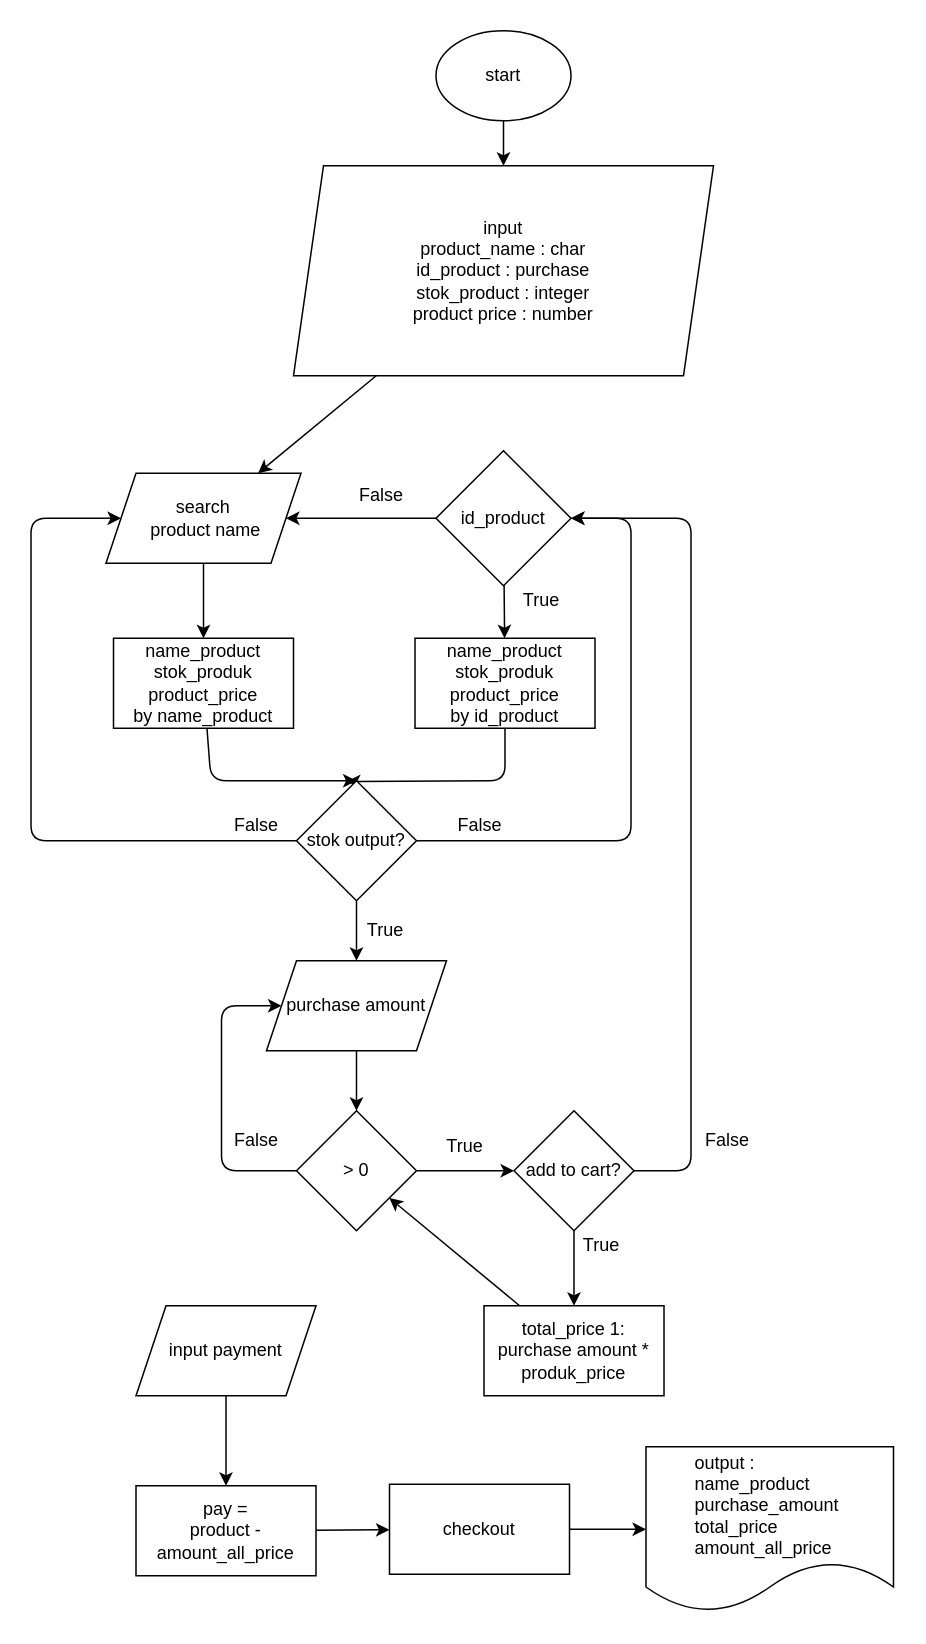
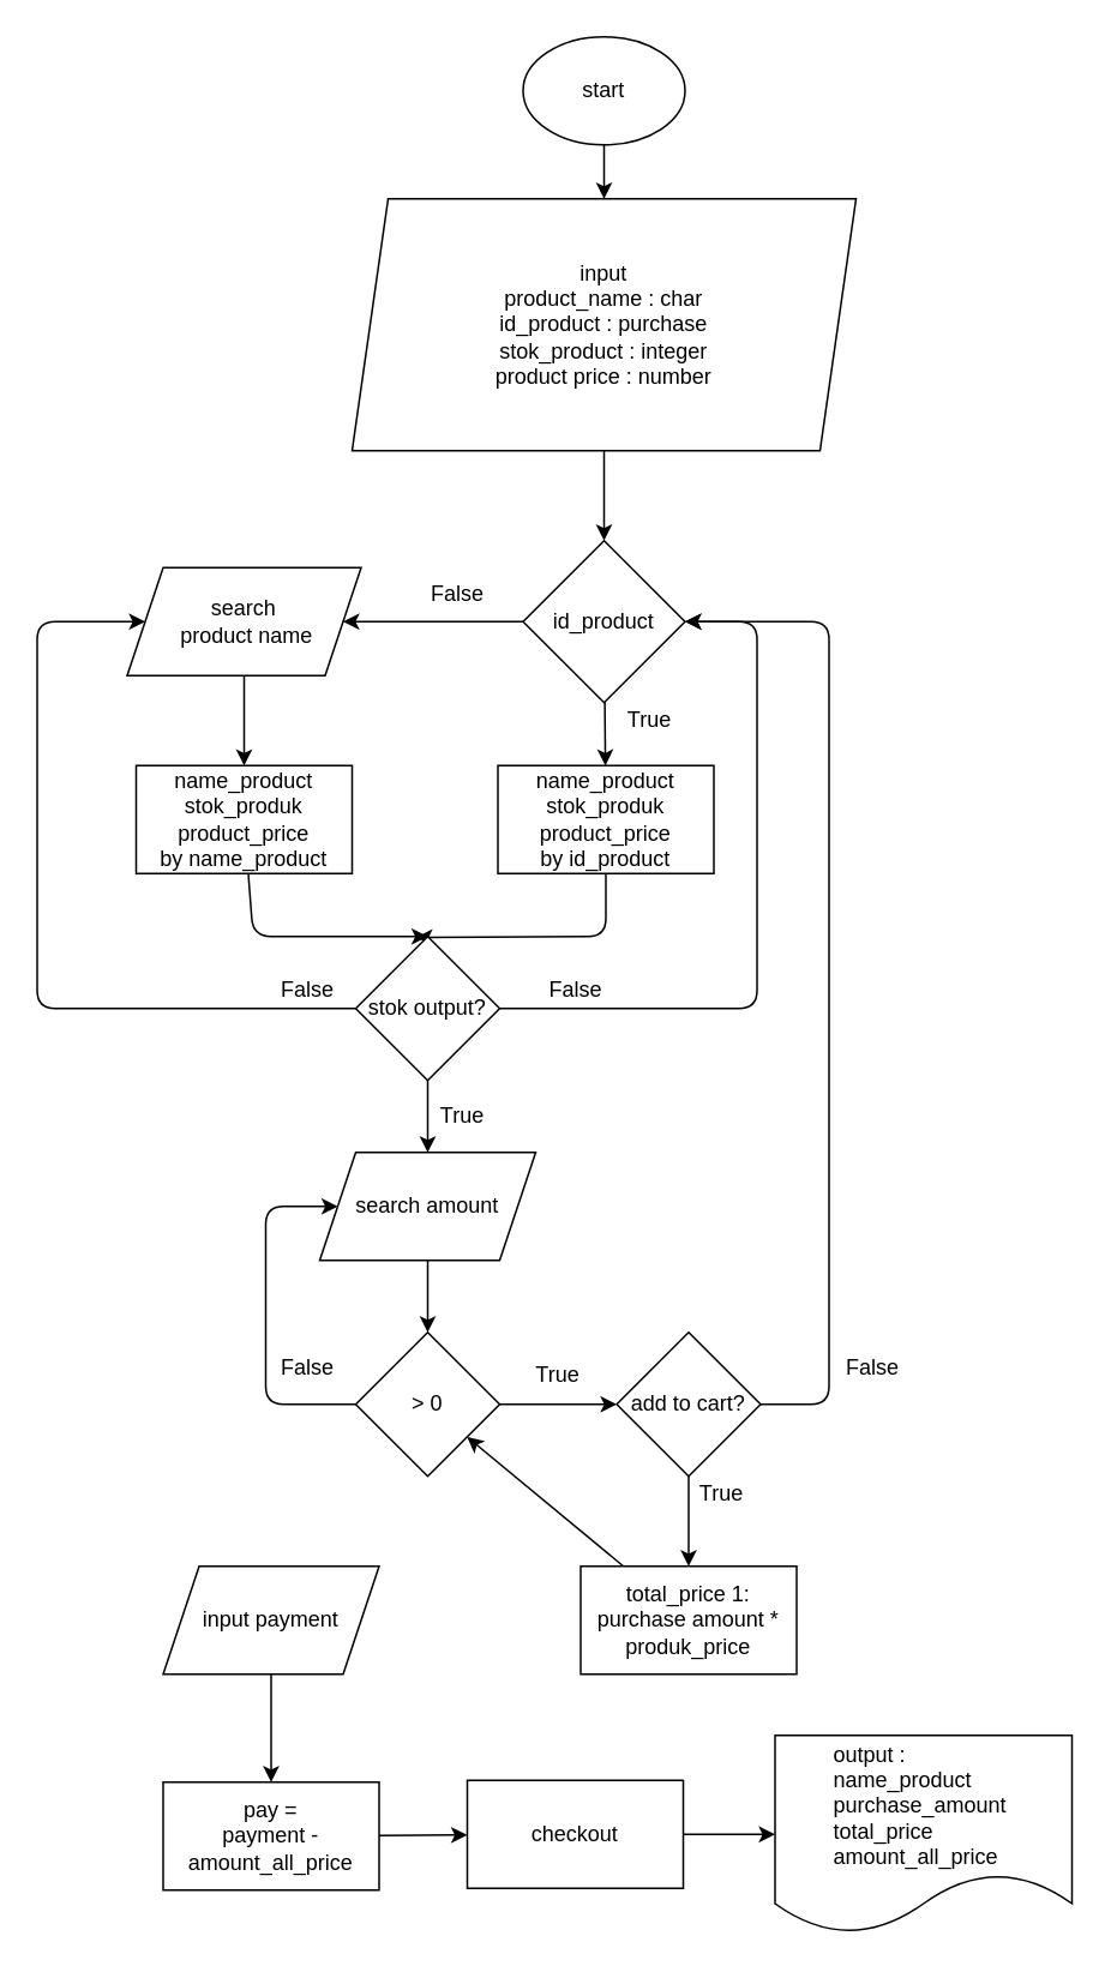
  <mxCell id="0" />
  <mxCell id="1" parent="0" />
  <mxCell id="2" value="" style="edgeStyle=none;html=1;" edge="1" parent="1" source="3" target="5"><mxGeometry relative="1" as="geometry" /></mxCell>
  <mxCell id="3" value="start" style="ellipse;whiteSpace=wrap;html=1;" vertex="1" parent="1"><mxGeometry x="290" y="20" width="90" height="60" as="geometry" /></mxCell>
- <mxCell id="4" value="" style="edgeStyle=none;html=1;" edge="1" parent="1" source="5" target="10"><mxGeometry relative="1" as="geometry" /></mxCell>
+ <mxCell id="4" value="" style="edgeStyle=none;html=1;" edge="1" parent="1" source="5" target="8"><mxGeometry relative="1" as="geometry" /></mxCell>
  <mxCell id="5" value="input&lt;br&gt;product_name : char&lt;br&gt;id_product : purchase&lt;br&gt;stok_product : integer&lt;br&gt;&lt;div style=&quot;text-align: justify&quot;&gt;&lt;span&gt;product price : number&lt;/span&gt;&lt;/div&gt;" style="shape=parallelogram;perimeter=parallelogramPerimeter;whiteSpace=wrap;html=1;fixedSize=1;align=center;" vertex="1" parent="1"><mxGeometry x="195" y="110" width="280" height="140" as="geometry" /></mxCell>
  <mxCell id="6" value="" style="edgeStyle=none;html=1;" edge="1" parent="1" source="8" target="10"><mxGeometry relative="1" as="geometry" /></mxCell>
  <mxCell id="7" value="" style="edgeStyle=none;html=1;" edge="1" parent="1" source="8" target="12"><mxGeometry relative="1" as="geometry" /></mxCell>
  <mxCell id="8" value="id_product&lt;br&gt;" style="rhombus;whiteSpace=wrap;html=1;" vertex="1" parent="1"><mxGeometry x="290" y="300" width="90" height="90" as="geometry" /></mxCell>
  <mxCell id="9" value="" style="edgeStyle=none;html=1;" edge="1" parent="1" source="10" target="26"><mxGeometry relative="1" as="geometry" /></mxCell>
  <mxCell id="10" value="search&lt;br&gt;&amp;nbsp;product name" style="shape=parallelogram;perimeter=parallelogramPerimeter;whiteSpace=wrap;html=1;fixedSize=1;" vertex="1" parent="1"><mxGeometry x="70" y="315" width="130" height="60" as="geometry" /></mxCell>
  <mxCell id="11" style="edgeStyle=none;html=1;entryX=0.42;entryY=0.006;entryDx=0;entryDy=0;entryPerimeter=0;" edge="1" parent="1" source="12" target="30"><mxGeometry relative="1" as="geometry"><Array as="points"><mxPoint x="336" y="520" /></Array></mxGeometry></mxCell>
  <mxCell id="12" value="name_product&lt;br&gt;stok_produk&lt;br&gt;product_price&lt;br&gt;by id_product" style="rounded=0;whiteSpace=wrap;html=1;" vertex="1" parent="1"><mxGeometry x="276" y="425" width="120" height="60" as="geometry" /></mxCell>
  <mxCell id="13" value="" style="edgeStyle=none;html=1;" edge="1" parent="1" source="14" target="17"><mxGeometry relative="1" as="geometry" /></mxCell>
- <mxCell id="14" value="purchase amount" style="shape=parallelogram;perimeter=parallelogramPerimeter;whiteSpace=wrap;html=1;fixedSize=1;" vertex="1" parent="1"><mxGeometry x="177" y="640" width="120" height="60" as="geometry" /></mxCell>
+ <mxCell id="14" value="search amount" style="shape=parallelogram;perimeter=parallelogramPerimeter;whiteSpace=wrap;html=1;fixedSize=1;" vertex="1" parent="1"><mxGeometry x="177" y="640" width="120" height="60" as="geometry" /></mxCell>
  <mxCell id="15" style="edgeStyle=none;html=1;entryX=0;entryY=0.5;entryDx=0;entryDy=0;" edge="1" parent="1" source="17" target="14"><mxGeometry relative="1" as="geometry"><Array as="points"><mxPoint x="147" y="780" /><mxPoint x="147" y="670" /></Array></mxGeometry></mxCell>
  <mxCell id="16" value="" style="edgeStyle=none;html=1;" edge="1" parent="1" source="17" target="34"><mxGeometry relative="1" as="geometry" /></mxCell>
  <mxCell id="17" value="&amp;gt; 0" style="rhombus;whiteSpace=wrap;html=1;" vertex="1" parent="1"><mxGeometry x="197" y="740" width="80" height="80" as="geometry" /></mxCell>
  <mxCell id="18" value="" style="edgeStyle=none;html=1;" edge="1" parent="1" source="19" target="21"><mxGeometry relative="1" as="geometry" /></mxCell>
  <mxCell id="19" value="input payment" style="shape=parallelogram;perimeter=parallelogramPerimeter;whiteSpace=wrap;html=1;fixedSize=1;" vertex="1" parent="1"><mxGeometry x="90" y="870" width="120" height="60" as="geometry" /></mxCell>
  <mxCell id="20" value="" style="edgeStyle=none;html=1;" edge="1" parent="1" source="21" target="44"><mxGeometry relative="1" as="geometry" /></mxCell>
- <mxCell id="21" value="pay =&lt;br&gt;product - amount_all_price" style="rounded=0;whiteSpace=wrap;html=1;" vertex="1" parent="1"><mxGeometry x="90" y="990" width="120" height="60" as="geometry" /></mxCell>
+ <mxCell id="21" value="pay =&lt;br&gt;payment - amount_all_price" style="rounded=0;whiteSpace=wrap;html=1;" vertex="1" parent="1"><mxGeometry x="90" y="990" width="120" height="60" as="geometry" /></mxCell>
  <mxCell id="22" value="&lt;div style=&quot;text-align: justify&quot;&gt;&lt;span&gt;output :&lt;/span&gt;&lt;/div&gt;&lt;span&gt;&lt;div style=&quot;text-align: justify&quot;&gt;&lt;span&gt;name_product&lt;/span&gt;&lt;/div&gt;&lt;/span&gt;&lt;span&gt;&lt;div style=&quot;text-align: justify&quot;&gt;&lt;span&gt;purchase_amount&amp;nbsp;&lt;/span&gt;&lt;/div&gt;&lt;/span&gt;&lt;span&gt;&lt;div style=&quot;text-align: justify&quot;&gt;&lt;span&gt;total_price&lt;/span&gt;&lt;/div&gt;&lt;div style=&quot;text-align: justify&quot;&gt;&lt;span&gt;amount_all_price&lt;/span&gt;&lt;/div&gt;&lt;/span&gt;" style="shape=document;whiteSpace=wrap;html=1;boundedLbl=1;" vertex="1" parent="1"><mxGeometry x="430" y="964" width="165" height="110" as="geometry" /></mxCell>
  <mxCell id="23" value="True" style="text;html=1;align=center;verticalAlign=middle;resizable=0;points=[];autosize=1;strokeColor=none;fillColor=none;" vertex="1" parent="1"><mxGeometry x="340" y="390" width="40" height="20" as="geometry" /></mxCell>
  <mxCell id="24" value="False&amp;nbsp;" style="text;html=1;align=center;verticalAlign=middle;resizable=0;points=[];autosize=1;strokeColor=none;fillColor=none;" vertex="1" parent="1"><mxGeometry x="230" y="320" width="50" height="20" as="geometry" /></mxCell>
  <mxCell id="25" style="edgeStyle=none;html=1;entryX=0.5;entryY=0;entryDx=0;entryDy=0;" edge="1" parent="1" source="26" target="30"><mxGeometry relative="1" as="geometry"><Array as="points"><mxPoint x="140" y="520" /></Array></mxGeometry></mxCell>
  <mxCell id="26" value="&lt;span&gt;name_product&lt;/span&gt;&lt;br&gt;&lt;span&gt;stok_produk&lt;/span&gt;&lt;br&gt;&lt;span&gt;product_price&lt;/span&gt;&lt;br&gt;&lt;span&gt;by name_product&lt;/span&gt;" style="rounded=0;whiteSpace=wrap;html=1;" vertex="1" parent="1"><mxGeometry x="75" y="425" width="120" height="60" as="geometry" /></mxCell>
  <mxCell id="27" value="" style="edgeStyle=none;html=1;" edge="1" parent="1" source="30" target="14"><mxGeometry relative="1" as="geometry" /></mxCell>
  <mxCell id="28" style="edgeStyle=none;html=1;entryX=0;entryY=0.5;entryDx=0;entryDy=0;" edge="1" parent="1" source="30" target="10"><mxGeometry relative="1" as="geometry"><Array as="points"><mxPoint x="20" y="560" /><mxPoint x="20" y="345" /></Array></mxGeometry></mxCell>
  <mxCell id="29" style="edgeStyle=none;html=1;entryX=1;entryY=0.5;entryDx=0;entryDy=0;" edge="1" parent="1" source="30" target="8"><mxGeometry relative="1" as="geometry"><Array as="points"><mxPoint x="420" y="560" /><mxPoint x="420" y="345" /></Array></mxGeometry></mxCell>
  <mxCell id="30" value="stok output?" style="rhombus;whiteSpace=wrap;html=1;" vertex="1" parent="1"><mxGeometry x="197" y="520" width="80" height="80" as="geometry" /></mxCell>
  <mxCell id="31" value="False" style="text;html=1;align=center;verticalAlign=middle;resizable=0;points=[];autosize=1;strokeColor=none;fillColor=none;" vertex="1" parent="1"><mxGeometry x="150" y="750" width="40" height="20" as="geometry" /></mxCell>
  <mxCell id="32" style="edgeStyle=none;html=1;entryX=1;entryY=0.5;entryDx=0;entryDy=0;" edge="1" parent="1" source="34" target="8"><mxGeometry relative="1" as="geometry"><Array as="points"><mxPoint x="460" y="780" /><mxPoint x="460" y="345" /></Array></mxGeometry></mxCell>
  <mxCell id="33" value="" style="edgeStyle=none;html=1;" edge="1" parent="1" source="34" target="38"><mxGeometry relative="1" as="geometry" /></mxCell>
  <mxCell id="34" value="add to cart?" style="rhombus;whiteSpace=wrap;html=1;" vertex="1" parent="1"><mxGeometry x="342" y="740" width="80" height="80" as="geometry" /></mxCell>
  <mxCell id="35" value="True" style="text;html=1;align=center;verticalAlign=middle;resizable=0;points=[];autosize=1;strokeColor=none;fillColor=none;" vertex="1" parent="1"><mxGeometry x="289" y="754" width="40" height="20" as="geometry" /></mxCell>
  <mxCell id="36" value="False" style="text;html=1;align=center;verticalAlign=middle;resizable=0;points=[];autosize=1;strokeColor=none;fillColor=none;" vertex="1" parent="1"><mxGeometry x="464" y="750" width="40" height="20" as="geometry" /></mxCell>
  <mxCell id="37" value="" style="edgeStyle=none;html=1;" edge="1" parent="1" source="38" target="17"><mxGeometry relative="1" as="geometry" /></mxCell>
  <mxCell id="38" value="&lt;span&gt;total_price 1: purchase amount * produk_price&lt;/span&gt;" style="rounded=0;whiteSpace=wrap;html=1;" vertex="1" parent="1"><mxGeometry x="322" y="870" width="120" height="60" as="geometry" /></mxCell>
  <mxCell id="39" value="True" style="text;html=1;align=center;verticalAlign=middle;resizable=0;points=[];autosize=1;strokeColor=none;fillColor=none;" vertex="1" parent="1"><mxGeometry x="236" y="610" width="40" height="20" as="geometry" /></mxCell>
  <mxCell id="40" value="False" style="text;html=1;align=center;verticalAlign=middle;resizable=0;points=[];autosize=1;strokeColor=none;fillColor=none;" vertex="1" parent="1"><mxGeometry x="299" y="540" width="40" height="20" as="geometry" /></mxCell>
  <mxCell id="41" value="False" style="text;html=1;align=center;verticalAlign=middle;resizable=0;points=[];autosize=1;strokeColor=none;fillColor=none;" vertex="1" parent="1"><mxGeometry x="150" y="540" width="40" height="20" as="geometry" /></mxCell>
  <mxCell id="42" value="True" style="text;html=1;align=center;verticalAlign=middle;resizable=0;points=[];autosize=1;strokeColor=none;fillColor=none;" vertex="1" parent="1"><mxGeometry x="380" y="820" width="40" height="20" as="geometry" /></mxCell>
  <mxCell id="43" value="" style="edgeStyle=none;html=1;" edge="1" parent="1" source="44" target="22"><mxGeometry relative="1" as="geometry" /></mxCell>
  <mxCell id="44" value="checkout" style="rounded=0;whiteSpace=wrap;html=1;" vertex="1" parent="1"><mxGeometry x="259" y="989" width="120" height="60" as="geometry" /></mxCell>
